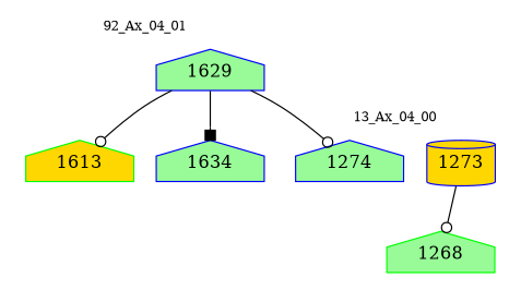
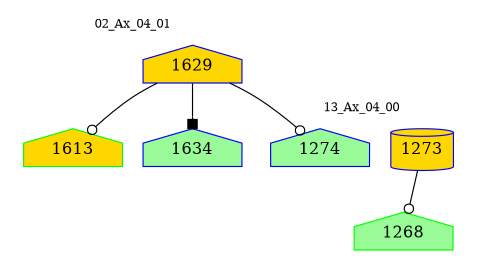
  digraph {
    node [color=blue fillcolor=palegreen shape=house style=filled]
    edge [arrowhead=odot color=black]
    n1 [fillcolor=gold label=1273 shape=cylinder]
    n2 [color=green label=1268]
    n3 [label=1274]
-   n4 [label=1629]
+   n4 [fillcolor=gold label=1629]
    n5 [color=green fillcolor=gold label=1613]
    n6 [label=1634]
    subgraph cluster_1 {
      color=white
      fontsize=10
      label="13_Ax_04_00"
      n1
      n2
      n3
    }
    subgraph cluster_2 {
      color=white
      fontsize=10
-     label="92_Ax_04_01"
+     label="02_Ax_04_01"
      n4
      n5
      n6
    }
    n1 -> n2
    n4 -> n3
    n4 -> n5
    n4 -> n6 [arrowhead=box]
  }
